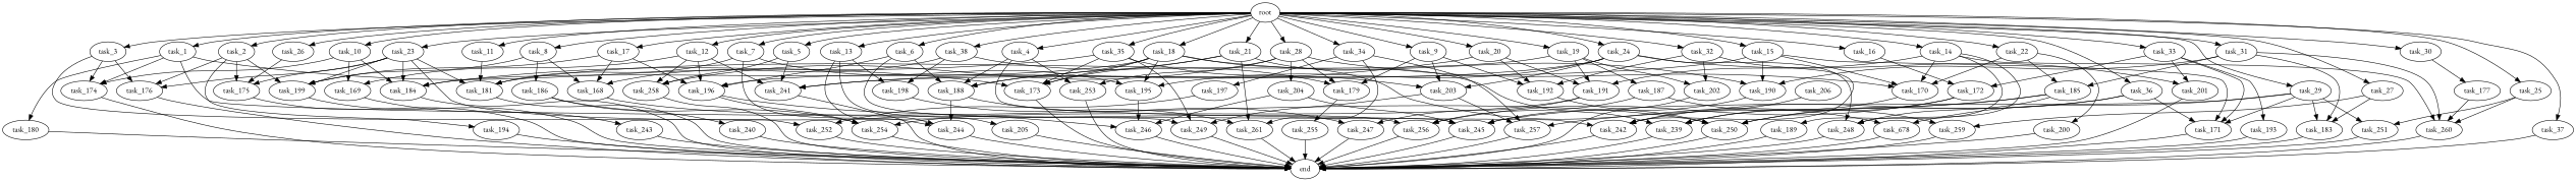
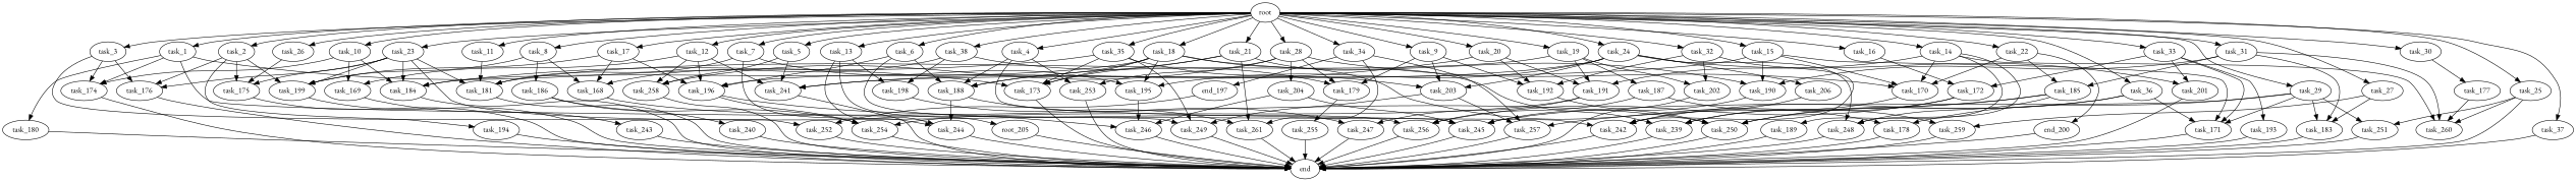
  digraph {
    fontname="EB Garamond"
    node [fontname="EB Garamond"]
    edge [fontname="EB Garamond"]
    root
    task_1
    task_2
    task_3
    task_4
    task_5
    task_6
    task_7
    task_8
    task_9
    task_10
    task_11
    task_12
    task_13
    task_14
    task_15
    task_16
    task_17
    task_18
    task_19
    task_20
    task_21
    task_22
    task_23
    task_24
    task_25
    task_26
    task_27
    task_28
    task_29
    task_30
    task_31
    task_32
    task_33
    task_34
    task_35
    task_36
    task_37
    task_38
    task_173
    task_174
    task_180
    task_242
    task_175
    task_176
    task_194
    task_199
    task_252
    task_188
    task_245
    task_253
    task_241
    task_258
    task_196
    task_249
    task_181
    task_195
    task_244
    task_168
    task_186
    task_179
    task_192
    task_203
    task_169
    task_184
    task_198
-   task_205
+   task_205 [label=root_205]
    task_170
    task_189
    task_191
    task_248
    task_260
    task_171
    task_190
    task_172
-   task_178 [label=task_678]
+   task_178
    task_187
    task_202
    task_239
    task_261
    task_185
-   task_200
+   task_200 [label=end_200]
    task_256
    task_201
    task_206
    task_251
    task_183
    task_259
    task_204
    task_177
    task_193
-   task_197
+   task_197 [label=end_197]
    task_257
    task_250
    end
    task_247
    task_254
    task_246
    task_240
    task_255
    task_243
    root -> task_1
    root -> task_2
    root -> task_3
    root -> task_4
    root -> task_5
    root -> task_6
    root -> task_7
    root -> task_8
    root -> task_9
    root -> task_10
    root -> task_11
    root -> task_12
    root -> task_13
    root -> task_14
    root -> task_15
    root -> task_16
    root -> task_17
    root -> task_18
    root -> task_19
    root -> task_20
    root -> task_21
    root -> task_22
    root -> task_23
    root -> task_24
    root -> task_25
    root -> task_26
    root -> task_27
    root -> task_28
    root -> task_29
    root -> task_30
    root -> task_31
    root -> task_32
    root -> task_33
    root -> task_34
    root -> task_35
    root -> task_36
    root -> task_37
    root -> task_38
    task_1 -> task_173
    task_1 -> task_174
    task_1 -> task_180
    task_1 -> task_242
    task_2 -> task_175
    task_2 -> task_176
    task_2 -> task_194
    task_2 -> task_199
    task_3 -> task_174
    task_3 -> task_176
    task_3 -> task_252
    task_4 -> task_188
    task_4 -> task_245
    task_4 -> task_253
    task_5 -> task_241
    task_5 -> task_258
    task_6 -> task_188
    task_6 -> task_196
    task_6 -> task_249
    task_7 -> task_181
    task_7 -> task_195
    task_7 -> task_244
    task_8 -> task_199
    task_8 -> task_168
    task_8 -> task_186
    task_9 -> task_179
    task_9 -> task_192
    task_9 -> task_203
    task_10 -> task_174
    task_10 -> task_169
    task_10 -> task_184
    task_11 -> task_181
    task_12 -> task_241
    task_12 -> task_258
    task_12 -> task_196
    task_12 -> task_169
    task_13 -> task_244
    task_13 -> task_198
    task_13 -> task_205
    task_14 -> task_170
    task_14 -> task_189
    task_14 -> task_191
    task_14 -> task_248
    task_14 -> task_260
    task_15 -> task_241
    task_15 -> task_170
    task_15 -> task_171
    task_15 -> task_190
    task_16 -> task_172
    task_17 -> task_199
    task_17 -> task_196
    task_17 -> task_168
    task_18 -> task_173
    task_18 -> task_188
    task_18 -> task_195
    task_18 -> task_184
    task_18 -> task_190
    task_18 -> task_178
    task_19 -> task_181
    task_19 -> task_191
    task_19 -> task_187
    task_19 -> task_202
    task_20 -> task_241
    task_20 -> task_192
    task_20 -> task_191
    task_21 -> task_173
    task_21 -> task_188
    task_21 -> task_239
    task_21 -> task_261
    task_22 -> task_170
    task_22 -> task_185
    task_22 -> task_200
    task_23 -> task_175
    task_23 -> task_176
    task_23 -> task_199
    task_23 -> task_181
    task_23 -> task_184
    task_23 -> task_256
    task_24 -> task_196
    task_24 -> task_195
    task_24 -> task_203
    task_24 -> task_248
    task_24 -> task_201
+   task_24 -> task_206
    task_25 -> task_260
    task_25 -> task_251
    task_26 -> task_175
    task_27 -> task_183
    task_27 -> task_259
    task_28 -> task_253
    task_28 -> task_258
    task_28 -> task_179
    task_28 -> task_170
    task_28 -> task_204
    task_29 -> task_245
    task_29 -> task_171
    task_29 -> task_178
    task_29 -> task_251
    task_29 -> task_183
    task_30 -> task_177
    task_31 -> task_260
    task_31 -> task_190
    task_31 -> task_185
    task_31 -> task_183
    task_32 -> task_242
    task_32 -> task_192
    task_32 -> task_202
    task_33 -> task_171
    task_33 -> task_172
    task_33 -> task_201
    task_33 -> task_193
    task_34 -> task_261
    task_34 -> task_197
    task_34 -> task_257
    task_35 -> task_173
    task_35 -> task_249
    task_35 -> task_203
    task_35 -> task_184
    task_36 -> task_242
    task_36 -> task_171
    task_36 -> task_250
    task_37 -> end
    task_38 -> task_168
    task_38 -> task_179
    task_38 -> task_198
    task_173 -> end
    task_174 -> end
    task_180 -> end
    task_242 -> end
    task_175 -> end
    task_176 -> end
    task_194 -> end
    task_199 -> end
    task_252 -> end
    task_188 -> task_244
    task_188 -> task_247
    task_245 -> end
    task_253 -> end
    task_241 -> end
    task_258 -> end
    task_196 -> task_254
    task_196 -> task_246
    task_249 -> end
    task_181 -> end
    task_195 -> task_246
    task_244 -> end
    task_168 -> task_250
    task_186 -> task_254
    task_186 -> task_240
    task_179 -> task_255
    task_192 -> task_250
    task_203 -> task_249
    task_203 -> task_257
    task_169 -> task_243
    task_184 -> end
    task_198 -> task_261
    task_205 -> end
    task_170 -> task_239
    task_189 -> end
    task_191 -> task_247
    task_191 -> task_254
    task_248 -> end
-   task_260 -> end
+   task_25 -> end
    task_171 -> end
    task_190 -> task_245
    task_172 -> task_239
    task_172 -> task_256
    task_178 -> end
    task_187 -> task_256
    task_187 -> task_259
    task_202 -> end
    task_239 -> end
    task_261 -> end
    task_185 -> task_248
    task_185 -> task_257
    task_185 -> task_250
    task_200 -> end
    task_256 -> end
    task_201 -> end
    task_206 -> task_242
    task_251 -> end
    task_183 -> end
    task_259 -> end
    task_204 -> task_245
    task_204 -> task_246
    task_177 -> task_260
    task_193 -> end
    task_197 -> task_252
    task_257 -> end
    task_250 -> end
    task_247 -> end
    task_254 -> end
    task_246 -> end
    task_240 -> end
    task_255 -> end
    task_243 -> end
  }
